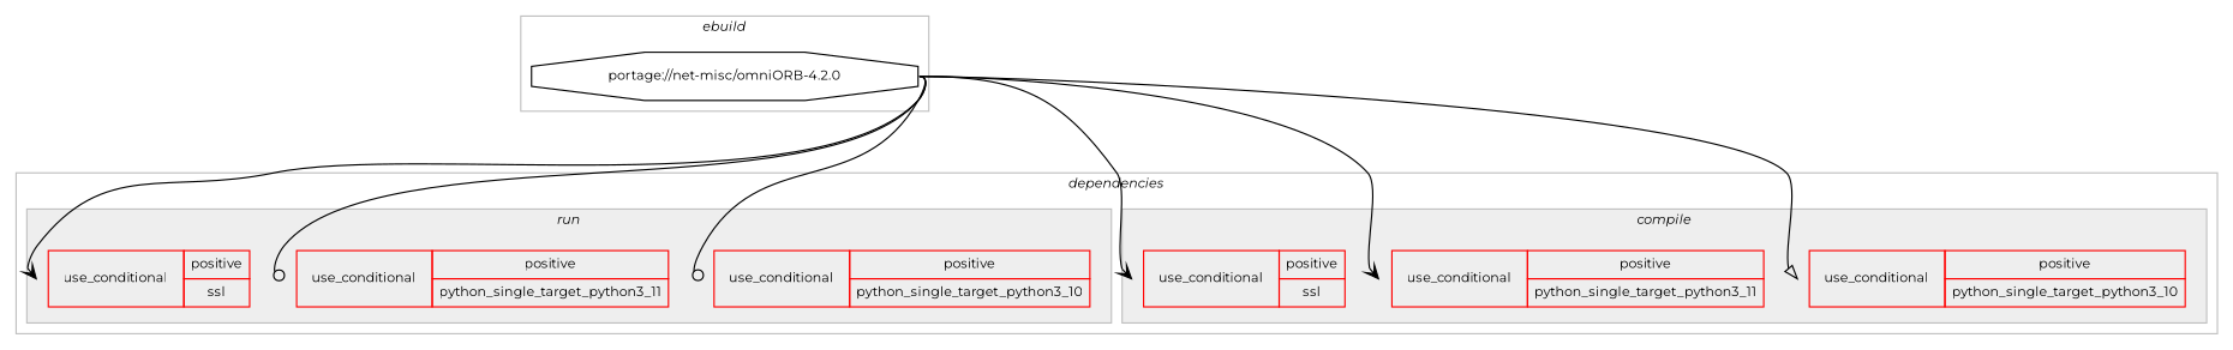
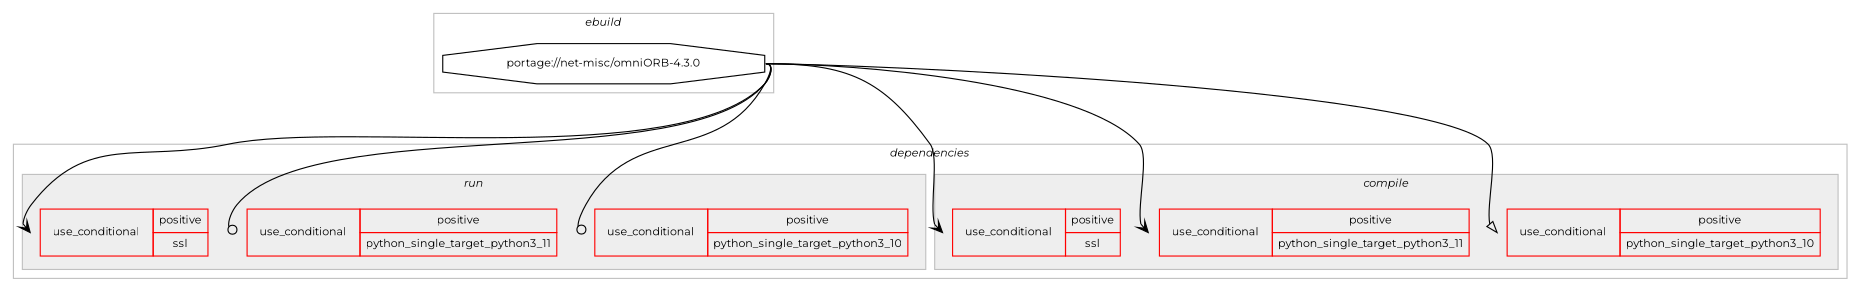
  digraph {
    compound=true
    concentrate=true
    fontname=Montserrat
    fontsize=10
    newrank=true
    rankdir=TB
    ranksep=1.5
    node [color=red fontname=Montserrat fontsize=10 shape=none]
    edge [arrowhead=vee headport=w style=solid tailport=e weight=20 fontname=Montserrat]
-   n1 [color=black label="portage://net-misc/omniORB-4.2.0" width=4 shape=octagon]
+   n1 [color=black label="portage://net-misc/omniORB-4.3.0" width=4 shape=octagon]
    n2 [label=<<TABLE BORDER="0" CELLBORDER="1" CELLSPACING="0" CELLPADDING="4"><TR><TD ROWSPAN="3" CELLPADDING="10">use_conditional</TD></TR><TR><TD>positive</TD></TR><TR><TD>python_single_target_python3_10</TD></TR></TABLE>>]
    n3 [label=<<TABLE BORDER="0" CELLBORDER="1" CELLSPACING="0" CELLPADDING="4"><TR><TD ROWSPAN="3" CELLPADDING="10">use_conditional</TD></TR><TR><TD>positive</TD></TR><TR><TD>python_single_target_python3_11</TD></TR></TABLE>>]
    n4 [label=<<TABLE BORDER="0" CELLBORDER="1" CELLSPACING="0" CELLPADDING="4"><TR><TD ROWSPAN="3" CELLPADDING="10">use_conditional</TD></TR><TR><TD>positive</TD></TR><TR><TD>ssl</TD></TR></TABLE>>]
    n5 [label=<<TABLE BORDER="0" CELLBORDER="1" CELLSPACING="0" CELLPADDING="4"><TR><TD ROWSPAN="3" CELLPADDING="10">use_conditional</TD></TR><TR><TD>positive</TD></TR><TR><TD>python_single_target_python3_10</TD></TR></TABLE>>]
    n6 [label=<<TABLE BORDER="0" CELLBORDER="1" CELLSPACING="0" CELLPADDING="4"><TR><TD ROWSPAN="3" CELLPADDING="10">use_conditional</TD></TR><TR><TD>positive</TD></TR><TR><TD>python_single_target_python3_11</TD></TR></TABLE>>]
    n7 [label=<<TABLE BORDER="0" CELLBORDER="1" CELLSPACING="0" CELLPADDING="4"><TR><TD ROWSPAN="3" CELLPADDING="10">use_conditional</TD></TR><TR><TD>positive</TD></TR><TR><TD>ssl</TD></TR></TABLE>>]
    subgraph cluster_1 {
      color=gray
      label=<<i>ebuild</i>>
      rank=same
      n1
    }
    subgraph cluster_2 {
      color=gray
      label=<<i>dependencies</i>>
      subgraph cluster_3 {
        color=gray
        fillcolor="#eeeeee"
        label=<<i>compile</i>>
        style=filled
        subgraph sub_4 {
          color=gray
          fillcolor="#eeeeee"
          label=<<i>compile</i>>
          style=filled
          n2
        }
        subgraph sub_5 {
          color=gray
          fillcolor="#eeeeee"
          label=<<i>compile</i>>
          style=filled
          n3
        }
        subgraph sub_6 {
          color=gray
          fillcolor="#eeeeee"
          label=<<i>compile</i>>
          style=filled
          n4
        }
      }
      subgraph cluster_7 {
        color=gray
        fillcolor="#eeeeee"
        label=<<i>compile and run</i>>
        style=filled
      }
      subgraph cluster_8 {
        color=gray
        fillcolor="#eeeeee"
        label=<<i>run</i>>
        style=filled
        subgraph sub_9 {
          color=gray
          fillcolor="#eeeeee"
          label=<<i>run</i>>
          style=filled
          n5
        }
        subgraph sub_10 {
          color=gray
          fillcolor="#eeeeee"
          label=<<i>run</i>>
          style=filled
          n6
        }
        subgraph sub_11 {
          color=gray
          fillcolor="#eeeeee"
          label=<<i>run</i>>
          style=filled
          n7
        }
      }
    }
    subgraph cluster_12 {
      color=gray
      label=<<i>candidates</i>>
      rank=same
    }
    n1 -> n2 [arrowhead=onormal]
    n1 -> n3
    n1 -> n4
    n1 -> n5 [arrowhead=odot]
    n1 -> n6 [arrowhead=odot]
    n1 -> n7
  }
